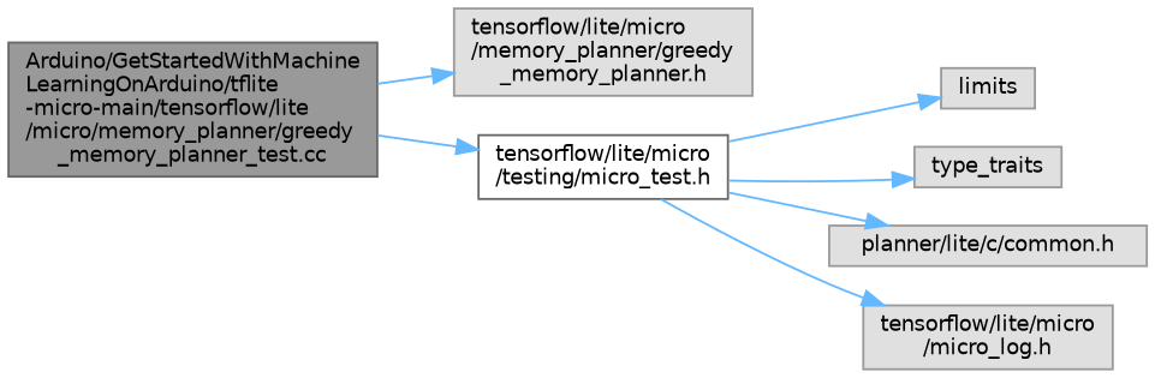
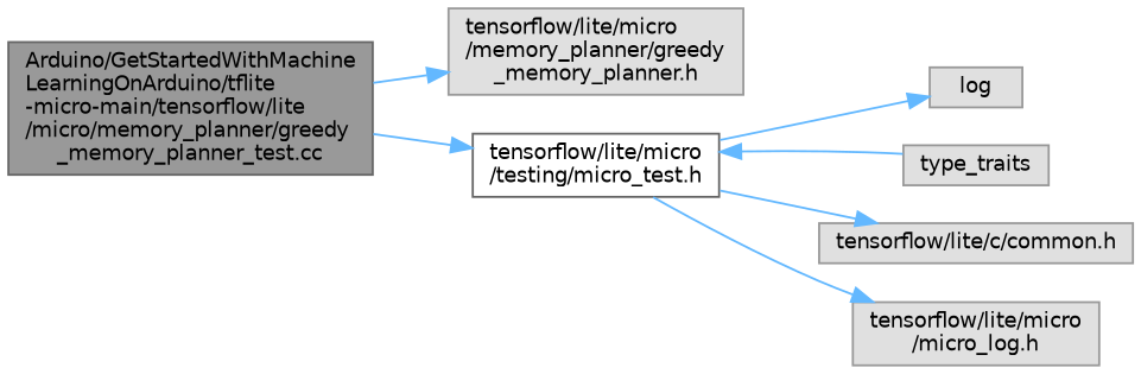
  digraph {
    rankdir=LR
    node [color=grey60 fillcolor="#E0E0E0" fontname=Helvetica fontsize=10 shape=box style=filled]
    edge [color=steelblue1 fontname=Helvetica fontsize=10 labelfontname=Helvetica labelfontsize=10 style=solid]
    n1 [color=gray40 fillcolor=grey60 fontcolor=black height=0.2 label="Arduino/GetStartedWithMachine\lLearningOnArduino/tflite\l-micro-main/tensorflow/lite\l/micro/memory_planner/greedy\l_memory_planner_test.cc" width=0.4]
    n2 [height=0.2 label="tensorflow/lite/micro\l/memory_planner/greedy\l_memory_planner.h" width=0.4]
    n3 [color=grey40 fillcolor=white height=0.2 label="tensorflow/lite/micro\l/testing/micro_test.h" width=0.4]
-   n4 [height=0.2 label=limits width=0.4]
+   n4 [height=0.2 label=log width=0.4]
    n5 [height=0.2 label=type_traits width=0.4]
-   n6 [height=0.2 label="planner/lite/c/common.h" width=0.4]
+   n6 [height=0.2 label="tensorflow/lite/c/common.h" width=0.4]
    n7 [height=0.2 label="tensorflow/lite/micro\l/micro_log.h" width=0.4]
    n1 -> n2
    n1 -> n3
    n3 -> n4
-   n3 -> n5
+   n5 -> n3
    n3 -> n6
    n3 -> n7
  }
